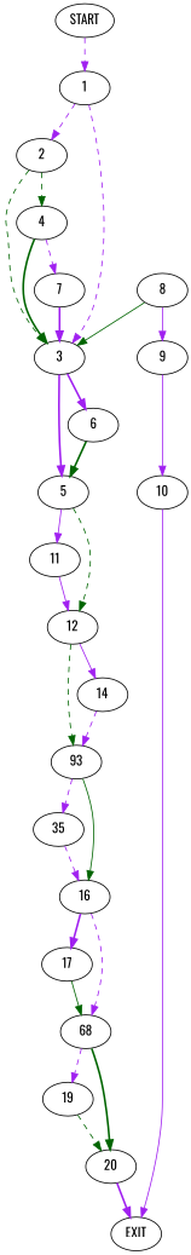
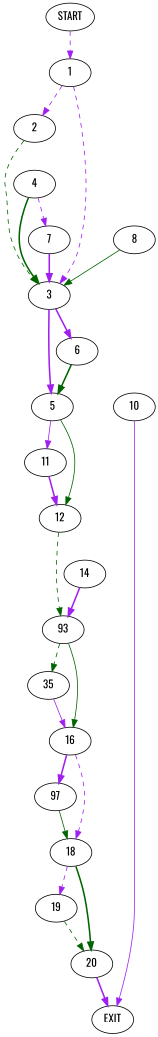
  digraph {
    fontname=Oswald
    node [fontname=Oswald]
    edge [color=purple fontname=Oswald style=dashed]
    n1 [label=START]
    1
    2
    3
    n5 [label=EXIT]
    4
    5
    6
    7
    11
    12
    n12 [label=93]
    14
    8
-   9
    10
    n17 [label=35]
    16
-   17
-   18 [label=68]
+   17 [label=97]
+   18
    19
    20
    n1 -> 1
    1 -> 2
    1 -> 3
    2 -> 3 [color=darkgreen]
-   2 -> 4 [color=darkgreen]
    3 -> 5 [style=bold]
    3 -> 6 [style=bold]
    4 -> 3 [color=darkgreen style=bold]
    4 -> 7
    5 -> 11 [style=solid]
-   5 -> 12 [color=darkgreen]
+   5 -> 12 [color=darkgreen style=solid]
    6 -> 5 [color=darkgreen style=bold]
    7 -> 3 [style=bold]
-   11 -> 12 [style=solid]
+   11 -> 12 [style=bold]
    12 -> n12 [color=darkgreen]
-   12 -> 14 [style=solid]
-   n12 -> n17
+   n12 -> n17 [color=darkgreen]
    n12 -> 16 [color=darkgreen style=solid]
-   14 -> n12
+   14 -> n12 [style=bold]
    8 -> 3 [color=darkgreen style=solid]
-   8 -> 9 [style=solid]
-   9 -> 10 [style=solid]
    10 -> n5 [style=solid]
-   n17 -> 16
+   n17 -> 16 [style=solid]
    16 -> 17 [style=bold]
    16 -> 18
    17 -> 18 [color=darkgreen style=solid]
    18 -> 19
    18 -> 20 [color=darkgreen style=bold]
    19 -> 20 [color=darkgreen]
    20 -> n5 [style=bold]
  }
